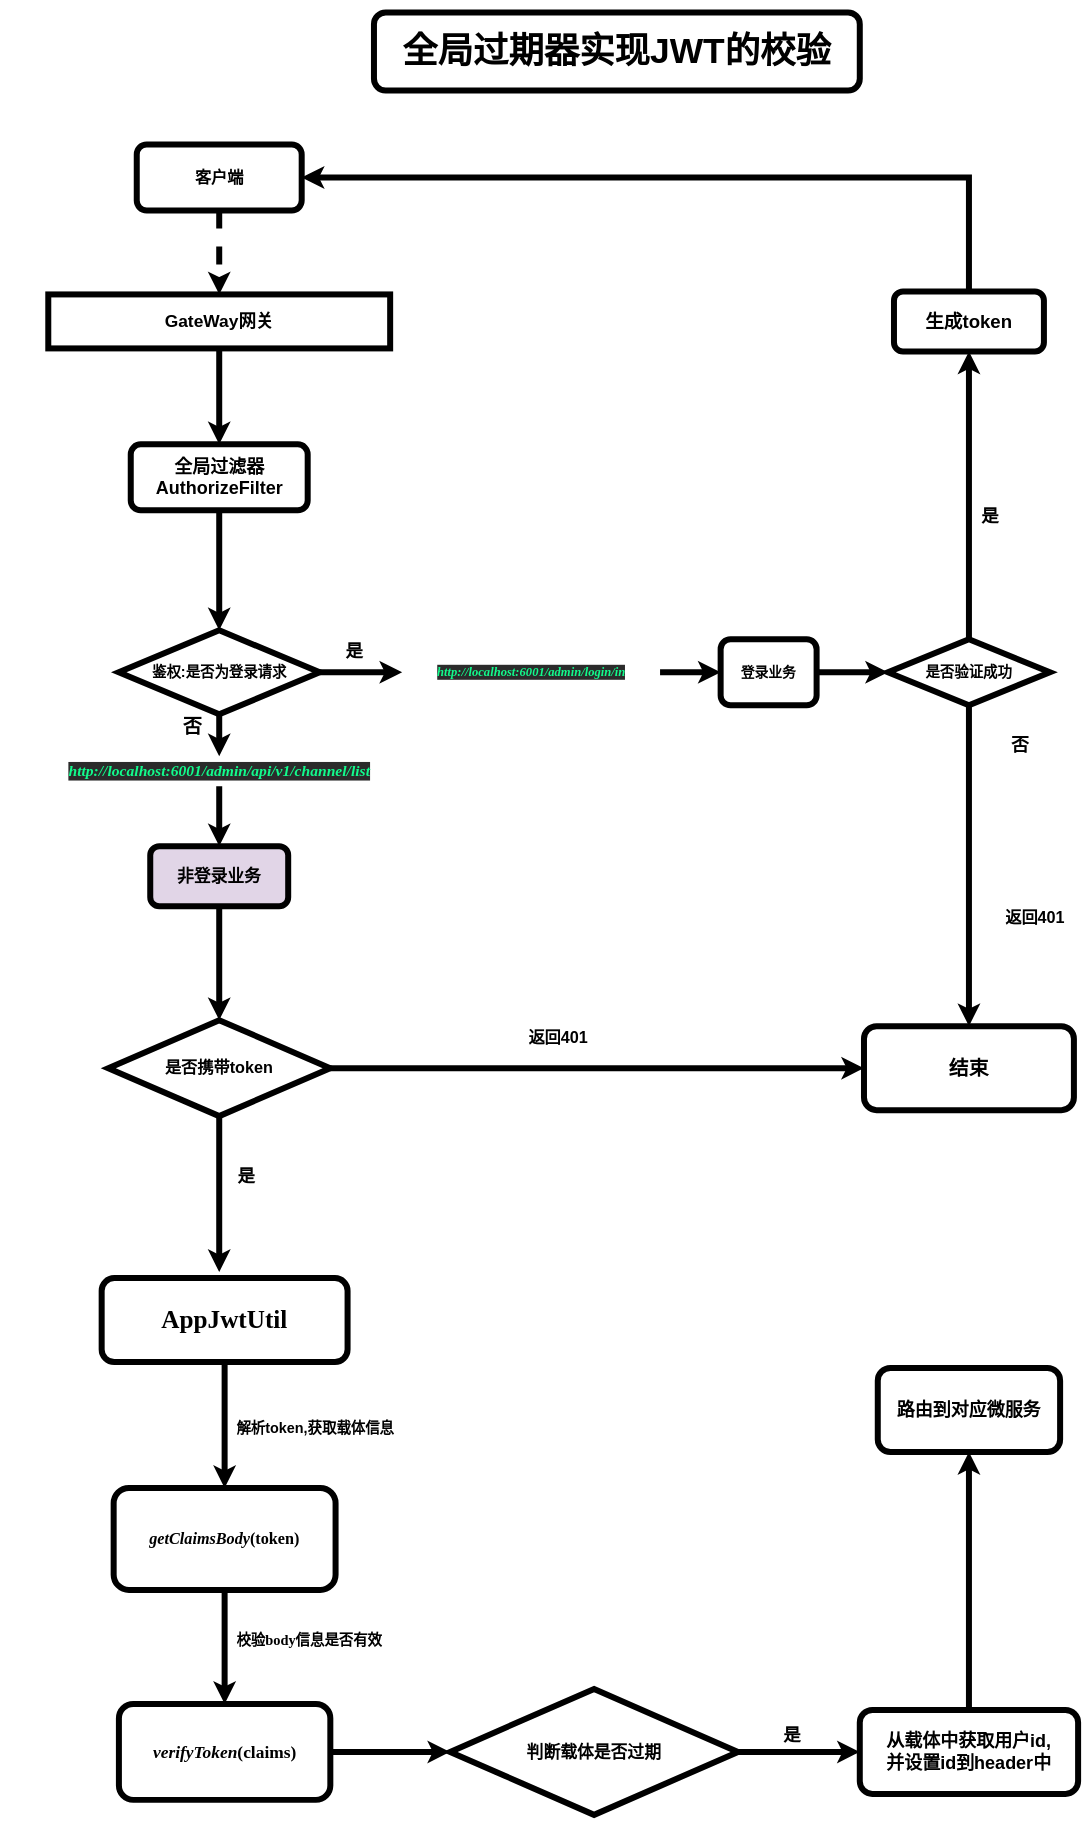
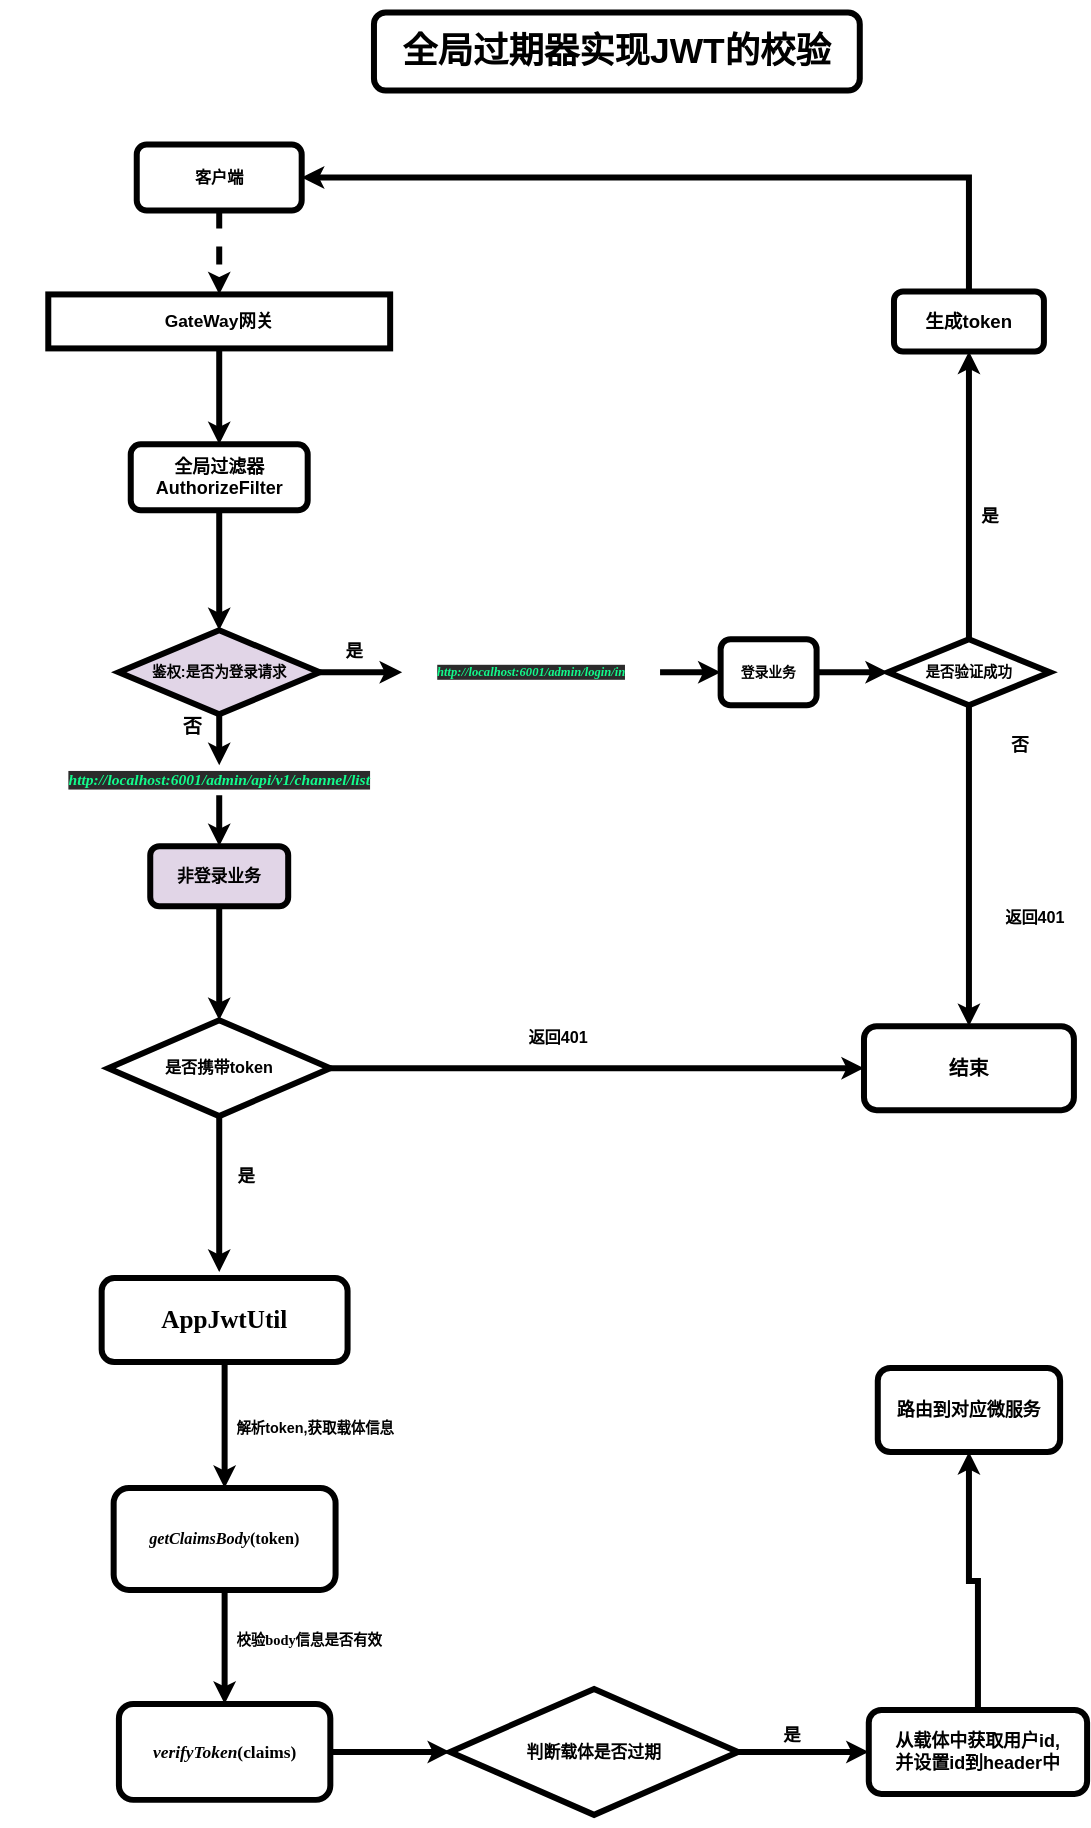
  <mxCell id="0" />
  <mxCell id="1" parent="0" />
  <mxCell id="2" value="&lt;b&gt;&lt;font style=&quot;font-size: 59px&quot;&gt;全局过期器实现JWT的校验&lt;/font&gt;&lt;/b&gt;" style="rounded=1;whiteSpace=wrap;html=1;strokeWidth=10;" vertex="1" parent="1"><mxGeometry x="623" y="20" width="810" height="130" as="geometry" /></mxCell>
  <mxCell id="3" style="edgeStyle=orthogonalEdgeStyle;rounded=0;orthogonalLoop=1;jettySize=auto;html=1;entryX=0.5;entryY=0;entryDx=0;entryDy=0;strokeWidth=10;dashed=1;" edge="1" parent="1" source="4" target="6"><mxGeometry relative="1" as="geometry"><mxPoint x="365" y="460" as="targetPoint" /></mxGeometry></mxCell>
  <mxCell id="4" value="&lt;b&gt;&lt;font style=&quot;font-size: 27px&quot;&gt;客户端&lt;/font&gt;&lt;/b&gt;" style="rounded=1;whiteSpace=wrap;html=1;rotation=0;align=center;strokeWidth=10;" vertex="1" parent="1"><mxGeometry x="227.5" y="240" width="275" height="110" as="geometry" /></mxCell>
  <mxCell id="5" style="edgeStyle=orthogonalEdgeStyle;rounded=0;orthogonalLoop=1;jettySize=auto;html=1;entryX=0.5;entryY=0;entryDx=0;entryDy=0;strokeWidth=10;" edge="1" parent="1" source="6" target="11"><mxGeometry relative="1" as="geometry" /></mxCell>
  <mxCell id="6" value="&lt;b&gt;&lt;font style=&quot;font-size: 29px&quot;&gt;GateWay网关&lt;/font&gt;&lt;/b&gt;" style="rounded=0;whiteSpace=wrap;html=1;strokeWidth=10;" vertex="1" parent="1"><mxGeometry x="80" y="490" width="570" height="90" as="geometry" /></mxCell>
  <mxCell id="7" style="edgeStyle=orthogonalEdgeStyle;rounded=0;orthogonalLoop=1;jettySize=auto;html=1;entryX=0;entryY=0.5;entryDx=0;entryDy=0;strokeWidth=10;" edge="1" parent="1" source="26" target="13"><mxGeometry relative="1" as="geometry" /></mxCell>
  <mxCell id="8" style="edgeStyle=orthogonalEdgeStyle;rounded=0;orthogonalLoop=1;jettySize=auto;html=1;entryX=0.5;entryY=0;entryDx=0;entryDy=0;strokeWidth=10;" edge="1" parent="1" source="24" target="20"><mxGeometry relative="1" as="geometry" /></mxCell>
- <mxCell id="9" value="&lt;b&gt;&lt;font style=&quot;font-size: 24px&quot;&gt;鉴权:是否为登录请求&lt;/font&gt;&lt;/b&gt;" style="rhombus;whiteSpace=wrap;html=1;strokeWidth=10;" vertex="1" parent="1"><mxGeometry x="197.5" y="1050" width="335" height="140" as="geometry" /></mxCell>
+ <mxCell id="9" value="&lt;b&gt;&lt;font style=&quot;font-size: 24px&quot;&gt;鉴权:是否为登录请求&lt;/font&gt;&lt;/b&gt;" style="rhombus;whiteSpace=wrap;html=1;strokeWidth=10;fillColor=#e1d5e7;" vertex="1" parent="1"><mxGeometry x="197.5" y="1050" width="335" height="140" as="geometry" /></mxCell>
  <mxCell id="10" style="edgeStyle=orthogonalEdgeStyle;rounded=0;orthogonalLoop=1;jettySize=auto;html=1;entryX=0.5;entryY=0;entryDx=0;entryDy=0;strokeWidth=10;" edge="1" parent="1" source="11" target="9"><mxGeometry relative="1" as="geometry" /></mxCell>
  <mxCell id="11" value="&lt;b style=&quot;font-size: 30px&quot;&gt;&lt;font style=&quot;font-size: 30px&quot;&gt;全局过滤器&lt;br&gt;&lt;/font&gt;&lt;span&gt;AuthorizeFilter&lt;/span&gt;&lt;/b&gt;" style="rounded=1;whiteSpace=wrap;html=1;strokeWidth=10;" vertex="1" parent="1"><mxGeometry x="217.5" y="740" width="295" height="110" as="geometry" /></mxCell>
  <mxCell id="12" style="edgeStyle=orthogonalEdgeStyle;rounded=0;orthogonalLoop=1;jettySize=auto;html=1;entryX=0;entryY=0.5;entryDx=0;entryDy=0;strokeWidth=10;" edge="1" parent="1" source="13" target="16"><mxGeometry relative="1" as="geometry" /></mxCell>
  <mxCell id="13" value="&lt;b&gt;&lt;font style=&quot;font-size: 23px&quot;&gt;登录业务&lt;/font&gt;&lt;/b&gt;" style="rounded=1;whiteSpace=wrap;html=1;strokeWidth=10;" vertex="1" parent="1"><mxGeometry x="1201" y="1065" width="160" height="110" as="geometry" /></mxCell>
  <mxCell id="14" style="edgeStyle=orthogonalEdgeStyle;rounded=0;orthogonalLoop=1;jettySize=auto;html=1;entryX=0.5;entryY=1;entryDx=0;entryDy=0;strokeWidth=10;" edge="1" parent="1" source="16" target="18"><mxGeometry relative="1" as="geometry"><mxPoint x="1195" y="590" as="targetPoint" /></mxGeometry></mxCell>
  <mxCell id="15" style="edgeStyle=orthogonalEdgeStyle;rounded=0;orthogonalLoop=1;jettySize=auto;html=1;entryX=0.5;entryY=0;entryDx=0;entryDy=0;strokeWidth=10;" edge="1" parent="1" source="16" target="32"><mxGeometry relative="1" as="geometry" /></mxCell>
  <mxCell id="16" value="&lt;b&gt;&lt;font style=&quot;font-size: 24px&quot;&gt;是否验证成功&lt;/font&gt;&lt;/b&gt;" style="rhombus;whiteSpace=wrap;html=1;strokeWidth=10;" vertex="1" parent="1"><mxGeometry x="1480" y="1065" width="270" height="110" as="geometry" /></mxCell>
  <mxCell id="17" style="edgeStyle=orthogonalEdgeStyle;rounded=0;orthogonalLoop=1;jettySize=auto;html=1;entryX=1;entryY=0.5;entryDx=0;entryDy=0;strokeWidth=10;" edge="1" parent="1" source="18" target="4"><mxGeometry relative="1" as="geometry"><Array as="points"><mxPoint x="1615" y="295" /></Array></mxGeometry></mxCell>
  <mxCell id="18" value="&lt;b&gt;&lt;font style=&quot;font-size: 31px&quot;&gt;生成token&lt;/font&gt;&lt;/b&gt;" style="rounded=1;whiteSpace=wrap;html=1;strokeWidth=10;" vertex="1" parent="1"><mxGeometry x="1490" y="485" width="250" height="100" as="geometry" /></mxCell>
  <mxCell id="19" style="edgeStyle=orthogonalEdgeStyle;rounded=0;orthogonalLoop=1;jettySize=auto;html=1;entryX=0.5;entryY=0;entryDx=0;entryDy=0;strokeWidth=10;" edge="1" parent="1" source="20" target="23"><mxGeometry relative="1" as="geometry" /></mxCell>
  <mxCell id="20" value="&lt;b&gt;&lt;font style=&quot;font-size: 28px&quot;&gt;非登录业务&lt;/font&gt;&lt;/b&gt;" style="rounded=1;whiteSpace=wrap;html=1;strokeWidth=10;fillColor=#e1d5e7;" vertex="1" parent="1"><mxGeometry x="250" y="1410" width="230" height="100" as="geometry" /></mxCell>
  <mxCell id="21" style="edgeStyle=orthogonalEdgeStyle;rounded=0;orthogonalLoop=1;jettySize=auto;html=1;strokeWidth=10;" edge="1" parent="1" source="23" target="32"><mxGeometry relative="1" as="geometry" /></mxCell>
  <mxCell id="22" style="edgeStyle=orthogonalEdgeStyle;rounded=0;orthogonalLoop=1;jettySize=auto;html=1;strokeWidth=10;" edge="1" parent="1" source="23"><mxGeometry relative="1" as="geometry"><mxPoint x="365" y="2120" as="targetPoint" /></mxGeometry></mxCell>
  <mxCell id="23" value="&lt;b&gt;&lt;font style=&quot;font-size: 27px&quot;&gt;是否携带token&lt;/font&gt;&lt;/b&gt;" style="rhombus;whiteSpace=wrap;html=1;strokeWidth=10;" vertex="1" parent="1"><mxGeometry x="180" y="1700" width="370" height="160" as="geometry" /></mxCell>
- <mxCell id="24" value="&lt;pre style=&quot;background-color: rgb(43 , 43 , 43) ; color: rgb(169 , 183 , 198) ; font-family: &amp;#34;consolas&amp;#34;&quot;&gt;&lt;span style=&quot;color: rgb(18 , 251 , 140) ; font-style: italic&quot;&gt;&lt;b&gt;&lt;font style=&quot;font-size: 26px&quot;&gt;http://localhost:6001/admin/api/v1/channel/list&lt;/font&gt;&lt;/b&gt;&lt;/span&gt;&lt;/pre&gt;" style="text;html=1;align=center;verticalAlign=middle;resizable=0;points=[];autosize=1;" vertex="1" parent="1"><mxGeometry x="20" y="1260" width="690" height="50" as="geometry" /></mxCell>
+ <mxCell id="24" value="&lt;pre style=&quot;background-color: rgb(43 , 43 , 43) ; color: rgb(169 , 183 , 198) ; font-family: &amp;#34;consolas&amp;#34;&quot;&gt;&lt;span style=&quot;color: rgb(18 , 251 , 140) ; font-style: italic&quot;&gt;&lt;b&gt;&lt;font style=&quot;font-size: 26px&quot;&gt;http://localhost:6001/admin/api/v1/channel/list&lt;/font&gt;&lt;/b&gt;&lt;/span&gt;&lt;/pre&gt;" style="text;html=1;align=center;verticalAlign=middle;resizable=0;points=[];autosize=1;" vertex="1" parent="1"><mxGeometry x="20" y="1275" width="690" height="50" as="geometry" /></mxCell>
  <mxCell id="25" style="edgeStyle=orthogonalEdgeStyle;rounded=0;orthogonalLoop=1;jettySize=auto;html=1;entryX=0.5;entryY=0;entryDx=0;entryDy=0;strokeWidth=10;" edge="1" parent="1" source="9" target="24"><mxGeometry relative="1" as="geometry"><mxPoint x="365" y="1190" as="sourcePoint" /><mxPoint x="365" y="1410" as="targetPoint" /></mxGeometry></mxCell>
  <mxCell id="26" value="&lt;pre style=&quot;background-color: rgb(43 , 43 , 43) ; color: rgb(169 , 183 , 198) ; font-family: &amp;#34;consolas&amp;#34;&quot;&gt;&lt;span style=&quot;color: rgb(18 , 251 , 140) ; font-style: italic&quot;&gt;&lt;b&gt;&lt;font style=&quot;font-size: 21px&quot;&gt;http://localhost:6001/admin/login/in&lt;/font&gt;&lt;/b&gt;&lt;/span&gt;&lt;/pre&gt;" style="text;html=1;align=center;verticalAlign=middle;resizable=0;points=[];autosize=1;strokeWidth=10;" vertex="1" parent="1"><mxGeometry x="670" y="1095" width="430" height="50" as="geometry" /></mxCell>
  <mxCell id="27" style="edgeStyle=orthogonalEdgeStyle;rounded=0;orthogonalLoop=1;jettySize=auto;html=1;entryX=0;entryY=0.5;entryDx=0;entryDy=0;strokeWidth=10;" edge="1" parent="1" source="9" target="26"><mxGeometry relative="1" as="geometry"><mxPoint x="505" y="1120" as="sourcePoint" /><mxPoint x="1130" y="1120" as="targetPoint" /></mxGeometry></mxCell>
  <mxCell id="28" style="edgeStyle=orthogonalEdgeStyle;rounded=0;orthogonalLoop=1;jettySize=auto;html=1;exitX=0.5;exitY=1;exitDx=0;exitDy=0;strokeWidth=10;" edge="1" parent="1" source="29" target="31"><mxGeometry relative="1" as="geometry"><mxPoint x="374" y="2350" as="sourcePoint" /></mxGeometry></mxCell>
  <mxCell id="29" value="&lt;pre style=&quot;font-family: &amp;#34;consolas&amp;#34;&quot;&gt;&lt;b&gt;&lt;font style=&quot;font-size: 42px ; background-color: rgb(255 , 255 , 255)&quot;&gt;AppJwtUtil&lt;/font&gt;&lt;/b&gt;&lt;/pre&gt;" style="rounded=1;whiteSpace=wrap;html=1;strokeWidth=10;" vertex="1" parent="1"><mxGeometry x="169" y="2130" width="410" height="140" as="geometry" /></mxCell>
  <mxCell id="30" style="edgeStyle=orthogonalEdgeStyle;rounded=0;orthogonalLoop=1;jettySize=auto;html=1;entryX=0.5;entryY=0;entryDx=0;entryDy=0;strokeWidth=10;" edge="1" parent="1" source="31" target="38"><mxGeometry relative="1" as="geometry" /></mxCell>
  <mxCell id="31" value="&lt;pre style=&quot;font-family: &amp;#34;consolas&amp;#34; ; font-size: 9.8pt&quot;&gt;&lt;span style=&quot;background-color: rgb(255 , 255 , 255) ; font-size: 27px&quot;&gt;&lt;b&gt;&lt;span style=&quot;font-style: italic&quot;&gt;getClaimsBody&lt;/span&gt;(token)&lt;/b&gt;&lt;/span&gt;&lt;/pre&gt;" style="rounded=1;whiteSpace=wrap;html=1;strokeWidth=10;" vertex="1" parent="1"><mxGeometry x="189" y="2480" width="370" height="170" as="geometry" /></mxCell>
  <mxCell id="32" value="&lt;b&gt;&lt;font style=&quot;font-size: 33px&quot;&gt;结束&lt;/font&gt;&lt;/b&gt;" style="rounded=1;whiteSpace=wrap;html=1;strokeWidth=10;" vertex="1" parent="1"><mxGeometry x="1440" y="1710" width="350" height="140" as="geometry" /></mxCell>
  <mxCell id="33" value="&lt;b&gt;&lt;font style=&quot;font-size: 29px&quot;&gt;是&lt;/font&gt;&lt;/b&gt;" style="text;html=1;align=center;verticalAlign=middle;resizable=0;points=[];autosize=1;strokeWidth=10;" vertex="1" parent="1"><mxGeometry x="390" y="1950" width="40" height="20" as="geometry" /></mxCell>
  <mxCell id="34" value="&lt;b&gt;&lt;font style=&quot;font-size: 29px&quot;&gt;是&lt;/font&gt;&lt;/b&gt;" style="text;html=1;align=center;verticalAlign=middle;resizable=0;points=[];autosize=1;strokeWidth=10;" vertex="1" parent="1"><mxGeometry x="570" y="1075" width="40" height="20" as="geometry" /></mxCell>
  <mxCell id="35" value="&lt;b&gt;&lt;font style=&quot;font-size: 32px&quot;&gt;否&lt;/font&gt;&lt;/b&gt;" style="text;html=1;align=center;verticalAlign=middle;resizable=0;points=[];autosize=1;strokeWidth=10;" vertex="1" parent="1"><mxGeometry x="295" y="1195" width="50" height="30" as="geometry" /></mxCell>
  <mxCell id="36" value="&lt;b&gt;&lt;font style=&quot;font-size: 29px&quot;&gt;是&lt;/font&gt;&lt;/b&gt;" style="text;html=1;align=center;verticalAlign=middle;resizable=0;points=[];autosize=1;strokeWidth=10;" vertex="1" parent="1"><mxGeometry x="1630" y="850" width="40" height="20" as="geometry" /></mxCell>
  <mxCell id="37" style="edgeStyle=orthogonalEdgeStyle;rounded=0;orthogonalLoop=1;jettySize=auto;html=1;entryX=0;entryY=0.5;entryDx=0;entryDy=0;strokeWidth=10;" edge="1" parent="1" source="38" target="42"><mxGeometry relative="1" as="geometry" /></mxCell>
  <mxCell id="38" value="&lt;pre style=&quot;font-family: &amp;#34;consolas&amp;#34; ; font-size: 29px&quot;&gt;&lt;span style=&quot;background-color: rgb(255 , 255 , 255)&quot;&gt;&lt;b&gt;&lt;span style=&quot;font-style: italic&quot;&gt;verifyToken&lt;/span&gt;(claims)&lt;/b&gt;&lt;/span&gt;&lt;/pre&gt;" style="rounded=1;whiteSpace=wrap;html=1;strokeWidth=10;" vertex="1" parent="1"><mxGeometry x="197.75" y="2840" width="352.5" height="160" as="geometry" /></mxCell>
  <mxCell id="39" value="&lt;pre style=&quot;font-size: 9.8pt&quot;&gt;&lt;span style=&quot;background-color: rgb(255 , 255 , 255) ; font-size: 24px&quot;&gt;&lt;b&gt;校验&lt;span style=&quot;font-family: &amp;#34;consolas&amp;#34;&quot;&gt;body&lt;/span&gt;信息是否有效&lt;/b&gt;&lt;/span&gt;&lt;/pre&gt;" style="text;html=1;align=center;verticalAlign=middle;resizable=0;points=[];autosize=1;strokeWidth=10;" vertex="1" parent="1"><mxGeometry x="385" y="2710" width="260" height="50" as="geometry" /></mxCell>
  <mxCell id="40" value="&lt;font style=&quot;font-size: 24px&quot;&gt;&lt;b&gt;解析token,获取载体信息&lt;/b&gt;&lt;/font&gt;" style="text;html=1;align=center;verticalAlign=middle;resizable=0;points=[];autosize=1;strokeWidth=10;" vertex="1" parent="1"><mxGeometry x="385" y="2370" width="280" height="20" as="geometry" /></mxCell>
  <mxCell id="41" style="edgeStyle=orthogonalEdgeStyle;rounded=0;orthogonalLoop=1;jettySize=auto;html=1;entryX=0;entryY=0.5;entryDx=0;entryDy=0;strokeWidth=10;" edge="1" parent="1" source="42" target="44"><mxGeometry relative="1" as="geometry" /></mxCell>
  <mxCell id="42" value="&lt;b&gt;&lt;font style=&quot;font-size: 28px&quot;&gt;判断载体是否过期&lt;/font&gt;&lt;/b&gt;" style="rhombus;whiteSpace=wrap;html=1;strokeWidth=10;" vertex="1" parent="1"><mxGeometry x="750" y="2815" width="480" height="210" as="geometry" /></mxCell>
  <mxCell id="43" style="edgeStyle=orthogonalEdgeStyle;rounded=0;orthogonalLoop=1;jettySize=auto;html=1;entryX=0.5;entryY=1;entryDx=0;entryDy=0;strokeWidth=10;" edge="1" parent="1" source="44" target="46"><mxGeometry relative="1" as="geometry"><mxPoint x="1610" y="2550" as="targetPoint" /></mxGeometry></mxCell>
- <mxCell id="44" value="&lt;b&gt;&lt;font style=&quot;font-size: 30px&quot;&gt;从载体中获取用户id,&lt;br&gt;并设置id到header中&lt;br&gt;&lt;/font&gt;&lt;/b&gt;" style="rounded=1;whiteSpace=wrap;html=1;strokeWidth=10;" vertex="1" parent="1"><mxGeometry x="1433" y="2850" width="364" height="140" as="geometry" /></mxCell>
+ <mxCell id="44" value="&lt;b&gt;&lt;font style=&quot;font-size: 30px&quot;&gt;从载体中获取用户id,&lt;br&gt;并设置id到header中&lt;br&gt;&lt;/font&gt;&lt;/b&gt;" style="rounded=1;whiteSpace=wrap;html=1;strokeWidth=10;" vertex="1" parent="1"><mxGeometry x="1448" y="2850" width="364" height="140" as="geometry" /></mxCell>
  <mxCell id="45" value="&lt;b&gt;&lt;font style=&quot;font-size: 29px&quot;&gt;是&lt;/font&gt;&lt;/b&gt;" style="text;html=1;align=center;verticalAlign=middle;resizable=0;points=[];autosize=1;strokeWidth=10;" vertex="1" parent="1"><mxGeometry x="1300" y="2883" width="40" height="20" as="geometry" /></mxCell>
  <mxCell id="46" value="&lt;b&gt;&lt;font style=&quot;font-size: 30px&quot;&gt;路由到对应微服务&lt;/font&gt;&lt;/b&gt;" style="rounded=1;whiteSpace=wrap;html=1;strokeWidth=10;" vertex="1" parent="1"><mxGeometry x="1463" y="2280" width="304" height="140" as="geometry" /></mxCell>
  <mxCell id="47" value="&lt;b&gt;&lt;font style=&quot;font-size: 27px&quot;&gt;返回401&lt;/font&gt;&lt;/b&gt;" style="text;html=1;align=center;verticalAlign=middle;resizable=0;points=[];autosize=1;strokeWidth=10;" vertex="1" parent="1"><mxGeometry x="875" y="1720" width="110" height="20" as="geometry" /></mxCell>
  <mxCell id="48" value="&lt;b&gt;&lt;font style=&quot;font-size: 27px&quot;&gt;返回401&lt;/font&gt;&lt;/b&gt;" style="text;html=1;align=center;verticalAlign=middle;resizable=0;points=[];autosize=1;strokeWidth=10;" vertex="1" parent="1"><mxGeometry x="1670" y="1520" width="110" height="20" as="geometry" /></mxCell>
  <mxCell id="49" value="&lt;b&gt;&lt;font style=&quot;font-size: 30px&quot;&gt;否&lt;/font&gt;&lt;/b&gt;" style="text;html=1;align=center;verticalAlign=middle;resizable=0;points=[];autosize=1;strokeWidth=10;" vertex="1" parent="1"><mxGeometry x="1675" y="1230" width="50" height="20" as="geometry" /></mxCell>
